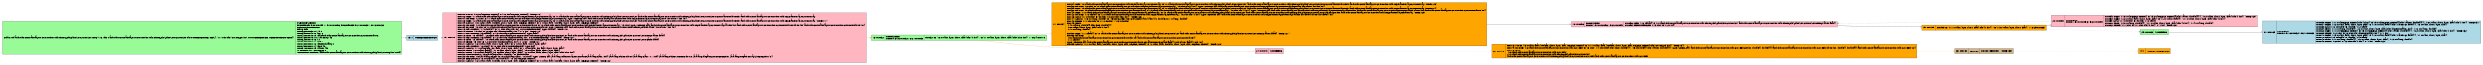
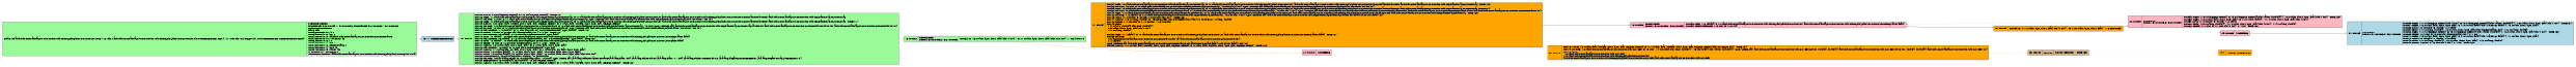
  digraph {
    rankdir=LR
    node [fillcolor=lightpink shape=record style=filled]
    edge [arrowhead=onormal color=black style=solid]
    n1 [fillcolor=lightblue label="{13\:\ ?|MTH_ENTER_BLOCK\l}"]
-   n2 [label="{15\:\ 0x0000|0x0000: MOVE  (r0 I:??[OBJECT, ARRAY]) = (r16 I:??[OBJECT, ARRAY])  (LINE:116)\l0x0002: IGET  (r1 I:androidx.constraintlayout.core.motion.utils.KeyFrameArray$CustomArray) = (r0 I:androidx.constraintlayout.core.motion.utils.TimeCycleSplineSet$CustomSet) androidx.constraintlayout.core.motion.utils.TimeCycleSplineSet.CustomSet.mConstraintAttributeList androidx.constraintlayout.core.motion.utils.KeyFrameArray$CustomArray \l0x0004: INVOKE  (r1 I:int) = (r1 I:androidx.constraintlayout.core.motion.utils.KeyFrameArray$CustomArray) type: VIRTUAL call: androidx.constraintlayout.core.motion.utils.KeyFrameArray.CustomArray.size():int A[MD:():int (m)]\l0x0008: IGET  (r2 I:androidx.constraintlayout.core.motion.utils.KeyFrameArray$CustomArray) = (r0 I:androidx.constraintlayout.core.motion.utils.TimeCycleSplineSet$CustomSet) androidx.constraintlayout.core.motion.utils.TimeCycleSplineSet.CustomSet.mConstraintAttributeList androidx.constraintlayout.core.motion.utils.KeyFrameArray$CustomArray  (LINE:117)\l0x000a: CONST  (r3 I:??[int, float, boolean, short, byte, char, OBJECT, ARRAY]) = (0 ??[int, float, boolean, short, byte, char, OBJECT, ARRAY]) \l0x000b: INVOKE  (r2 I:androidx.constraintlayout.core.motion.CustomAttribute) = (r2 I:androidx.constraintlayout.core.motion.utils.KeyFrameArray$CustomArray), (r3 I:int) type: VIRTUAL call: androidx.constraintlayout.core.motion.utils.KeyFrameArray.CustomArray.valueAt(int):androidx.constraintlayout.core.motion.CustomAttribute A[MD:(int):androidx.constraintlayout.core.motion.CustomAttribute (m)]\l0x000f: INVOKE  (r2 I:int) = (r2 I:androidx.constraintlayout.core.motion.CustomAttribute) type: VIRTUAL call: androidx.constraintlayout.core.motion.CustomAttribute.numberOfInterpolatedValues():int A[MD:():int (m)]\l0x0013: NEW_ARRAY  (r4 I:double[]) = (r1 I:int A[D('size' int), IMMUTABLE_TYPE]) type: double[]  (LINE:118)\l0x0015: ARITH  (r5 I:int) = (r2 I:int A[D('dimensionality' int)]) + (2 int)  (LINE:119)\l0x0017: NEW_ARRAY  (r5 I:float[]) = (r5 I:int A[IMMUTABLE_TYPE]) type: float[] \l0x0019: IPUT  (r5 I:float[]), (r0 I:androidx.constraintlayout.core.motion.utils.TimeCycleSplineSet$CustomSet) androidx.constraintlayout.core.motion.utils.TimeCycleSplineSet.CustomSet.mTempValues float[] \l0x001b: NEW_ARRAY  (r5 I:float[]) = (r2 I:int A[D('dimensionality' int), IMMUTABLE_TYPE]) type: float[]  (LINE:120)\l0x001d: IPUT  (r5 I:float[]), (r0 I:androidx.constraintlayout.core.motion.utils.TimeCycleSplineSet$CustomSet) androidx.constraintlayout.core.motion.utils.TimeCycleSplineSet.CustomSet.mCache float[] \l0x001f: ARITH  (r5 I:int) = (r2 I:int A[D('dimensionality' int)]) + (2 int)  (LINE:121)\l0x0021: CONST  (r6 I:??[int, float, short, byte, char]) = (2 ??[int, float, short, byte, char]) \l0x0022: NEW_ARRAY  (r6 I:int[]) = (r6 I:int A[IMMUTABLE_TYPE]) type: int[] \l0x0024: CONST  (r7 I:??[boolean, int, float, short, byte, char]) = (1 ??[boolean, int, float, short, byte, char]) \l0x0025: APUT  (r6 I:??[int, float][]), (r7 I:??[int, short, byte, char]), (r5 I:??[int, float, short, byte, char]) \l0x0027: APUT  (r6 I:??[int, float][]), (r3 I:??[int, short, byte, char]), (r1 I:??[int, float, short, byte, char] A[D('size' int)]) \l0x0029: CONST_CLASS  (r5 I:java.lang.Class\<double\>) =  double.class \l0x002b: INVOKE  (r5 I:java.lang.Object) = (r5 I:java.lang.Class), (r6 I:int[]) type: STATIC call: java.lang.reflect.Array.newInstance(java.lang.Class, int[]):java.lang.Object A[MD:(java.lang.Class\<?\>, int[]):java.lang.Object VARARG throws java.lang.IllegalArgumentException, java.lang.NegativeArraySizeException (c)]\l0x002f: CHECK_CAST (r5 I:double[][]) = (double[][]) (r5 I:??[OBJECT, ARRAY]) \l0x0031: CONST  (r6 I:??[int, float, boolean, short, byte, char, OBJECT, ARRAY]) = (0 ??[int, float, boolean, short, byte, char, OBJECT, ARRAY])  (LINE:122)\l}"]
+   n2 [fillcolor=palegreen label="{15\:\ 0x0000|0x0000: MOVE  (r0 I:??[OBJECT, ARRAY]) = (r16 I:??[OBJECT, ARRAY])  (LINE:116)\l0x0002: IGET  (r1 I:androidx.constraintlayout.core.motion.utils.KeyFrameArray$CustomArray) = (r0 I:androidx.constraintlayout.core.motion.utils.TimeCycleSplineSet$CustomSet) androidx.constraintlayout.core.motion.utils.TimeCycleSplineSet.CustomSet.mConstraintAttributeList androidx.constraintlayout.core.motion.utils.KeyFrameArray$CustomArray \l0x0004: INVOKE  (r1 I:int) = (r1 I:androidx.constraintlayout.core.motion.utils.KeyFrameArray$CustomArray) type: VIRTUAL call: androidx.constraintlayout.core.motion.utils.KeyFrameArray.CustomArray.size():int A[MD:():int (m)]\l0x0008: IGET  (r2 I:androidx.constraintlayout.core.motion.utils.KeyFrameArray$CustomArray) = (r0 I:androidx.constraintlayout.core.motion.utils.TimeCycleSplineSet$CustomSet) androidx.constraintlayout.core.motion.utils.TimeCycleSplineSet.CustomSet.mConstraintAttributeList androidx.constraintlayout.core.motion.utils.KeyFrameArray$CustomArray  (LINE:117)\l0x000a: CONST  (r3 I:??[int, float, boolean, short, byte, char, OBJECT, ARRAY]) = (0 ??[int, float, boolean, short, byte, char, OBJECT, ARRAY]) \l0x000b: INVOKE  (r2 I:androidx.constraintlayout.core.motion.CustomAttribute) = (r2 I:androidx.constraintlayout.core.motion.utils.KeyFrameArray$CustomArray), (r3 I:int) type: VIRTUAL call: androidx.constraintlayout.core.motion.utils.KeyFrameArray.CustomArray.valueAt(int):androidx.constraintlayout.core.motion.CustomAttribute A[MD:(int):androidx.constraintlayout.core.motion.CustomAttribute (m)]\l0x000f: INVOKE  (r2 I:int) = (r2 I:androidx.constraintlayout.core.motion.CustomAttribute) type: VIRTUAL call: androidx.constraintlayout.core.motion.CustomAttribute.numberOfInterpolatedValues():int A[MD:():int (m)]\l0x0013: NEW_ARRAY  (r4 I:double[]) = (r1 I:int A[D('size' int), IMMUTABLE_TYPE]) type: double[]  (LINE:118)\l0x0015: ARITH  (r5 I:int) = (r2 I:int A[D('dimensionality' int)]) + (2 int)  (LINE:119)\l0x0017: NEW_ARRAY  (r5 I:float[]) = (r5 I:int A[IMMUTABLE_TYPE]) type: float[] \l0x0019: IPUT  (r5 I:float[]), (r0 I:androidx.constraintlayout.core.motion.utils.TimeCycleSplineSet$CustomSet) androidx.constraintlayout.core.motion.utils.TimeCycleSplineSet.CustomSet.mTempValues float[] \l0x001b: NEW_ARRAY  (r5 I:float[]) = (r2 I:int A[D('dimensionality' int), IMMUTABLE_TYPE]) type: float[]  (LINE:120)\l0x001d: IPUT  (r5 I:float[]), (r0 I:androidx.constraintlayout.core.motion.utils.TimeCycleSplineSet$CustomSet) androidx.constraintlayout.core.motion.utils.TimeCycleSplineSet.CustomSet.mCache float[] \l0x001f: ARITH  (r5 I:int) = (r2 I:int A[D('dimensionality' int)]) + (2 int)  (LINE:121)\l0x0021: CONST  (r6 I:??[int, float, short, byte, char]) = (2 ??[int, float, short, byte, char]) \l0x0022: NEW_ARRAY  (r6 I:int[]) = (r6 I:int A[IMMUTABLE_TYPE]) type: int[] \l0x0024: CONST  (r7 I:??[boolean, int, float, short, byte, char]) = (1 ??[boolean, int, float, short, byte, char]) \l0x0025: APUT  (r6 I:??[int, float][]), (r7 I:??[int, short, byte, char]), (r5 I:??[int, float, short, byte, char]) \l0x0027: APUT  (r6 I:??[int, float][]), (r3 I:??[int, short, byte, char]), (r1 I:??[int, float, short, byte, char] A[D('size' int)]) \l0x0029: CONST_CLASS  (r5 I:java.lang.Class\<double\>) =  double.class \l0x002b: INVOKE  (r5 I:java.lang.Object) = (r5 I:java.lang.Class), (r6 I:int[]) type: STATIC call: java.lang.reflect.Array.newInstance(java.lang.Class, int[]):java.lang.Object A[MD:(java.lang.Class\<?\>, int[]):java.lang.Object VARARG throws java.lang.IllegalArgumentException, java.lang.NegativeArraySizeException (c)]\l0x002f: CHECK_CAST (r5 I:double[][]) = (double[][]) (r5 I:??[OBJECT, ARRAY]) \l0x0031: CONST  (r6 I:??[int, float, boolean, short, byte, char, OBJECT, ARRAY]) = (0 ??[int, float, boolean, short, byte, char, OBJECT, ARRAY])  (LINE:122)\l}"]
    n3 [fillcolor=palegreen label="{16\:\ 0x0032|LOOP_START\lLOOP:0: B:16:0x0032\-\>B:21:0x0065\l|0x0032: IF  (r6 I:??[int, byte, short, char] A[D('i' int)]) \>= (r1 I:??[int, byte, short, char] A[D('size' int)])  \-\> B:24:0x0078 \l}"]
    n4 [fillcolor=orange label="{17\:\ 0x0034|0x0034: IGET  (r8 I:androidx.constraintlayout.core.motion.utils.KeyFrameArray$CustomArray) = (r0 I:androidx.constraintlayout.core.motion.utils.TimeCycleSplineSet$CustomSet) androidx.constraintlayout.core.motion.utils.TimeCycleSplineSet.CustomSet.mConstraintAttributeList androidx.constraintlayout.core.motion.utils.KeyFrameArray$CustomArray  (LINE:123)\l0x0036: INVOKE  (r8 I:int) = (r8 I:androidx.constraintlayout.core.motion.utils.KeyFrameArray$CustomArray), (r6 I:int A[D('i' int)]) type: VIRTUAL call: androidx.constraintlayout.core.motion.utils.KeyFrameArray.CustomArray.keyAt(int):int A[MD:(int):int (m)]\l0x003a: IGET  (r9 I:androidx.constraintlayout.core.motion.utils.KeyFrameArray$CustomArray) = (r0 I:androidx.constraintlayout.core.motion.utils.TimeCycleSplineSet$CustomSet) androidx.constraintlayout.core.motion.utils.TimeCycleSplineSet.CustomSet.mConstraintAttributeList androidx.constraintlayout.core.motion.utils.KeyFrameArray$CustomArray  (LINE:124)\l0x003c: INVOKE  (r9 I:androidx.constraintlayout.core.motion.CustomAttribute) = (r9 I:androidx.constraintlayout.core.motion.utils.KeyFrameArray$CustomArray), (r6 I:int A[D('i' int)]) type: VIRTUAL call: androidx.constraintlayout.core.motion.utils.KeyFrameArray.CustomArray.valueAt(int):androidx.constraintlayout.core.motion.CustomAttribute A[MD:(int):androidx.constraintlayout.core.motion.CustomAttribute (m)]\l0x0040: IGET  (r10 I:androidx.constraintlayout.core.motion.utils.KeyFrameArray$FloatArray) = (r0 I:androidx.constraintlayout.core.motion.utils.TimeCycleSplineSet$CustomSet) androidx.constraintlayout.core.motion.utils.TimeCycleSplineSet.CustomSet.mWaveProperties androidx.constraintlayout.core.motion.utils.KeyFrameArray$FloatArray  (LINE:125)\l0x0042: INVOKE  (r10 I:float[]) = (r10 I:androidx.constraintlayout.core.motion.utils.KeyFrameArray$FloatArray), (r6 I:int A[D('i' int)]) type: VIRTUAL call: androidx.constraintlayout.core.motion.utils.KeyFrameArray.FloatArray.valueAt(int):float[] A[MD:(int):float[] (m)]\l0x0046: CAST (r11 I:double) = (double) (r8 I:int A[D('key' int)])  (LINE:126)\l0x0047: CONST  (r13 I:??[long, double]) = (4576918229304087675(0x3f847ae147ae147b, double:0.01) ??[long, double]) \l0x004c: ARITH  (r11 I:double) = (r11 I:double) * (r13 I:double) \l0x004e: APUT  \l  (r4 I:??[long, double][] A[D('time' double[])])\l  (r6 I:??[int, short, byte, char] A[D('i' int)])\l  (r11 I:??[long, double])\l \l0x0050: IGET  (r11 I:float[]) = (r0 I:androidx.constraintlayout.core.motion.utils.TimeCycleSplineSet$CustomSet) androidx.constraintlayout.core.motion.utils.TimeCycleSplineSet.CustomSet.mTempValues float[]  (LINE:127)\l0x0052: INVOKE  \l  (r9 I:androidx.constraintlayout.core.motion.CustomAttribute A[D('ca' androidx.constraintlayout.core.motion.CustomAttribute)])\l  (r11 I:float[])\l type: VIRTUAL call: androidx.constraintlayout.core.motion.CustomAttribute.getValuesToInterpolate(float[]):void A[MD:(float[]):void (m)]\l0x0055: CONST  (r11 I:??[int, float, boolean, short, byte, char, OBJECT, ARRAY]) = (0 ??[int, float, boolean, short, byte, char, OBJECT, ARRAY])  (LINE:128)\l}"]
    n5 [label="{24\:\ 0x0078|SYNTHETIC\l}"]
    n6 [label="{18\:\ 0x0056|LOOP_START\lLOOP:1: B:18:0x0056\-\>B:20:0x005b\l|0x0056: IGET  (r12 I:float[]) = (r0 I:androidx.constraintlayout.core.motion.utils.TimeCycleSplineSet$CustomSet) androidx.constraintlayout.core.motion.utils.TimeCycleSplineSet.CustomSet.mTempValues float[] \l0x0058: ARRAY_LENGTH  (r13 I:int) = (r12 I:??[]) \l}"]
    n7 [fillcolor=orange label="{22\:\ 0x0078|0x0078: MOVE  (r3 I:??[int, float, boolean, short, byte, char, OBJECT, ARRAY]) = (r17 I:??[int, float, boolean, short, byte, char, OBJECT, ARRAY] A[D('curveType' int)])  (LINE:134)\l0x007a: INVOKE  (r6 I:androidx.constraintlayout.core.motion.utils.CurveFit) = (r3 I:int), (r4 I:double[] A[D('time' double[])]), (r5 I:double[][] A[D('values' double[][])]) type: STATIC call: androidx.constraintlayout.core.motion.utils.CurveFit.get(int, double[], double[][]):androidx.constraintlayout.core.motion.utils.CurveFit A[MD:(int, double[], double[][]):androidx.constraintlayout.core.motion.utils.CurveFit (m)]\l0x007e: IPUT  \l  (r6 I:androidx.constraintlayout.core.motion.utils.CurveFit)\l  (r0 I:androidx.constraintlayout.core.motion.utils.TimeCycleSplineSet$CustomSet)\l androidx.constraintlayout.core.motion.utils.TimeCycleSplineSet.CustomSet.mCurveFit androidx.constraintlayout.core.motion.utils.CurveFit \l}"]
    n8 [fillcolor=orange label="{19\:\ 0x0059|0x0059: IF  (r11 I:??[int, byte, short, char] A[D('k' int)]) \>= (r13 I:??[int, byte, short, char])  \-\> B:25:0x0065 \l}"]
    n9 [label="{20\:\ 0x005b|LOOP_END\lLOOP:1: B:18:0x0056\-\>B:20:0x005b\l|0x005b: AGET  (r13 I:??[OBJECT, ARRAY]) = (r5 I:??[OBJECT, ARRAY][] A[D('values' double[][])]), (r6 I:??[int, short, byte, char] A[D('i' int)])  (LINE:129)\l0x005d: AGET  (r12 I:??[int, float, short, byte, char]) = (r12 I:??[int, float][]), (r11 I:??[int, short, byte, char] A[D('k' int)]) \l0x005f: CAST (r14 I:double) = (double) (r12 I:float) \l0x0060: APUT  (r13 I:??[long, double][]), (r11 I:??[int, short, byte, char] A[D('k' int)]), (r14 I:??[long, double]) \l0x0062: ARITH  (r11 I:int) = (r11 I:int A[D('k' int)]) + (1 int)  (LINE:128)\l}"]
-   n10 [fillcolor=palegreen label="{25\:\ 0x0065|SYNTHETIC\l}"]
+   n10 [label="{25\:\ 0x0065|SYNTHETIC\l}"]
    n11 [fillcolor=lightblue label="{21\:\ 0x0065|LOOP_END\lLOOP:0: B:16:0x0032\-\>B:21:0x0065\l|0x0065: AGET  (r11 I:??[OBJECT, ARRAY] A[D('k' int)]) = (r5 I:??[OBJECT, ARRAY][] A[D('values' double[][])]), (r6 I:??[int, short, byte, char] A[D('i' int)])  (LINE:131)\l0x0067: AGET  (r12 I:??[int, float, short, byte, char]) = (r10 I:??[int, float][] A[D('waveProp' float[])]), (r3 I:??[int, short, byte, char]) \l0x0069: CAST (r12 I:double) = (double) (r12 I:float) \l0x006a: APUT  (r11 I:??[long, double][]), (r2 I:??[int, short, byte, char] A[D('dimensionality' int)]), (r12 I:??[long, double]) \l0x006c: AGET  (r11 I:??[OBJECT, ARRAY]) = (r5 I:??[OBJECT, ARRAY][] A[D('values' double[][])]), (r6 I:??[int, short, byte, char] A[D('i' int)])  (LINE:132)\l0x006e: ARITH  (r12 I:int) = (r2 I:int A[D('dimensionality' int)]) + (1 int) \l0x0070: AGET  (r13 I:??[int, float, short, byte, char]) = (r10 I:??[int, float][] A[D('waveProp' float[])]), (r7 I:??[int, short, byte, char]) \l0x0072: CAST (r13 I:double) = (double) (r13 I:float) \l0x0073: APUT  (r11 I:??[long, double][]), (r12 I:??[int, short, byte, char]), (r13 I:??[long, double]) \l0x0075: ARITH  (r6 I:int) = (r6 I:int A[D('i' int)]) + (1 int)  (LINE:122)\l}"]
    n12 [fillcolor=tan label="{23\:\ 0x0080|RETURN\l|0x0080: RETURN    (LINE:135)\l}"]
    n13 [fillcolor=orange label="{14\:\ ?|MTH_INVOKE_BLOCK\l}"]
    n14 [fillcolor=palegreen label="{public void androidx.constraintlayout.core.motion.utils.TimeCycleSplineSet.CustomSet.setup((r16 'this' I:androidx.constraintlayout.core.motion.utils.TimeCycleSplineSet$CustomSet A[IMMUTABLE_TYPE, THIS]), (r17 I:int A[D('curveType' int), IMMUTABLE_TYPE, METHOD_ARGUMENT]))  | USE_LINES_HINTS\lBACK_EDGE: B:20:0x005b \-\> B:18:0x0056, BACK_EDGE: B:21:0x0065 \-\> B:16:0x0032\lINLINE_NOT_NEEDED\lDebug Info:\l  0x0056\-0x0065: r11 'k' I\l  0x003a\-0x0075: r8 'key' I\l  0x0040\-0x0075: r9 'ca' Landroidx\/constraintlayout\/core\/motion\/CustomAttribute;\l  0x0046\-0x0075: r10 'waveProp' [F\l  0x0032\-0x0078: r6 'i' I\l  0x0008\-0x0080: r1 'size' I\l  0x0013\-0x0080: r2 'dimensionality' I\l  0x0015\-0x0080: r4 'time' [D\l  0x0031\-0x0080: r5 'values' [[D\l  \-1 \-0x0080: r17 'curveType' I\lMETHOD_OVERRIDE: [androidx.constraintlayout.core.motion.utils.TimeCycleSplineSet.setup(int):void]\l}"]
    n1 -> n2 [style=dotted]
    n2 -> n3 [arrowhead=dot color=darkorange]
    n3 -> n4 [color=darkorange style=dashed]
    n3 -> n5 [color=darkorange]
    n4 -> n6
    n5 -> n7 [color=darkorange style=dotted]
    n6 -> n8
    n7 -> n12 [arrowhead=dot color=darkorange style=dashed]
    n8 -> n9
    n8 -> n10 [arrowhead=dot color=gray40 style=dotted]
    n9 -> n6 [style=dotted]
    n10 -> n11
    n12 -> n13 [color=darkorange style=dotted]
    n14 -> n1 [style=dashed]
  }
